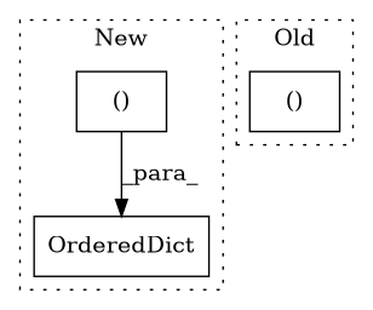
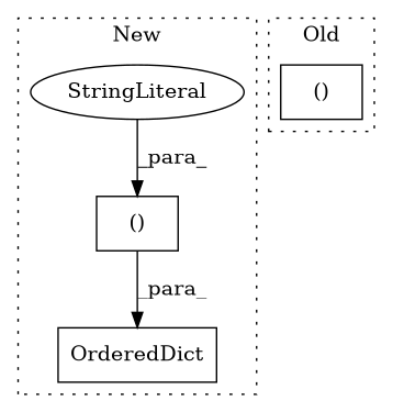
  digraph {
    node [a=106 s=952 shape=box]
    n1 [a=32 l="12,1" label=OrderedDict s="876,1024"]
    n2 [l=29 label="()"]
+   n3 [a=45 l=8 label=StringLiteral shape=ellipse]
    n4 [l=19 label="()" s=978]
    subgraph cluster_1 {
      label=New
      style=dotted
      n1
      n2
+     n3
    }
    subgraph cluster_2 {
      label=Old
      style=dotted
      n4
    }
    n2 -> n1 [label=_para_]
+   n3 -> n2 [label=_para_]
  }
